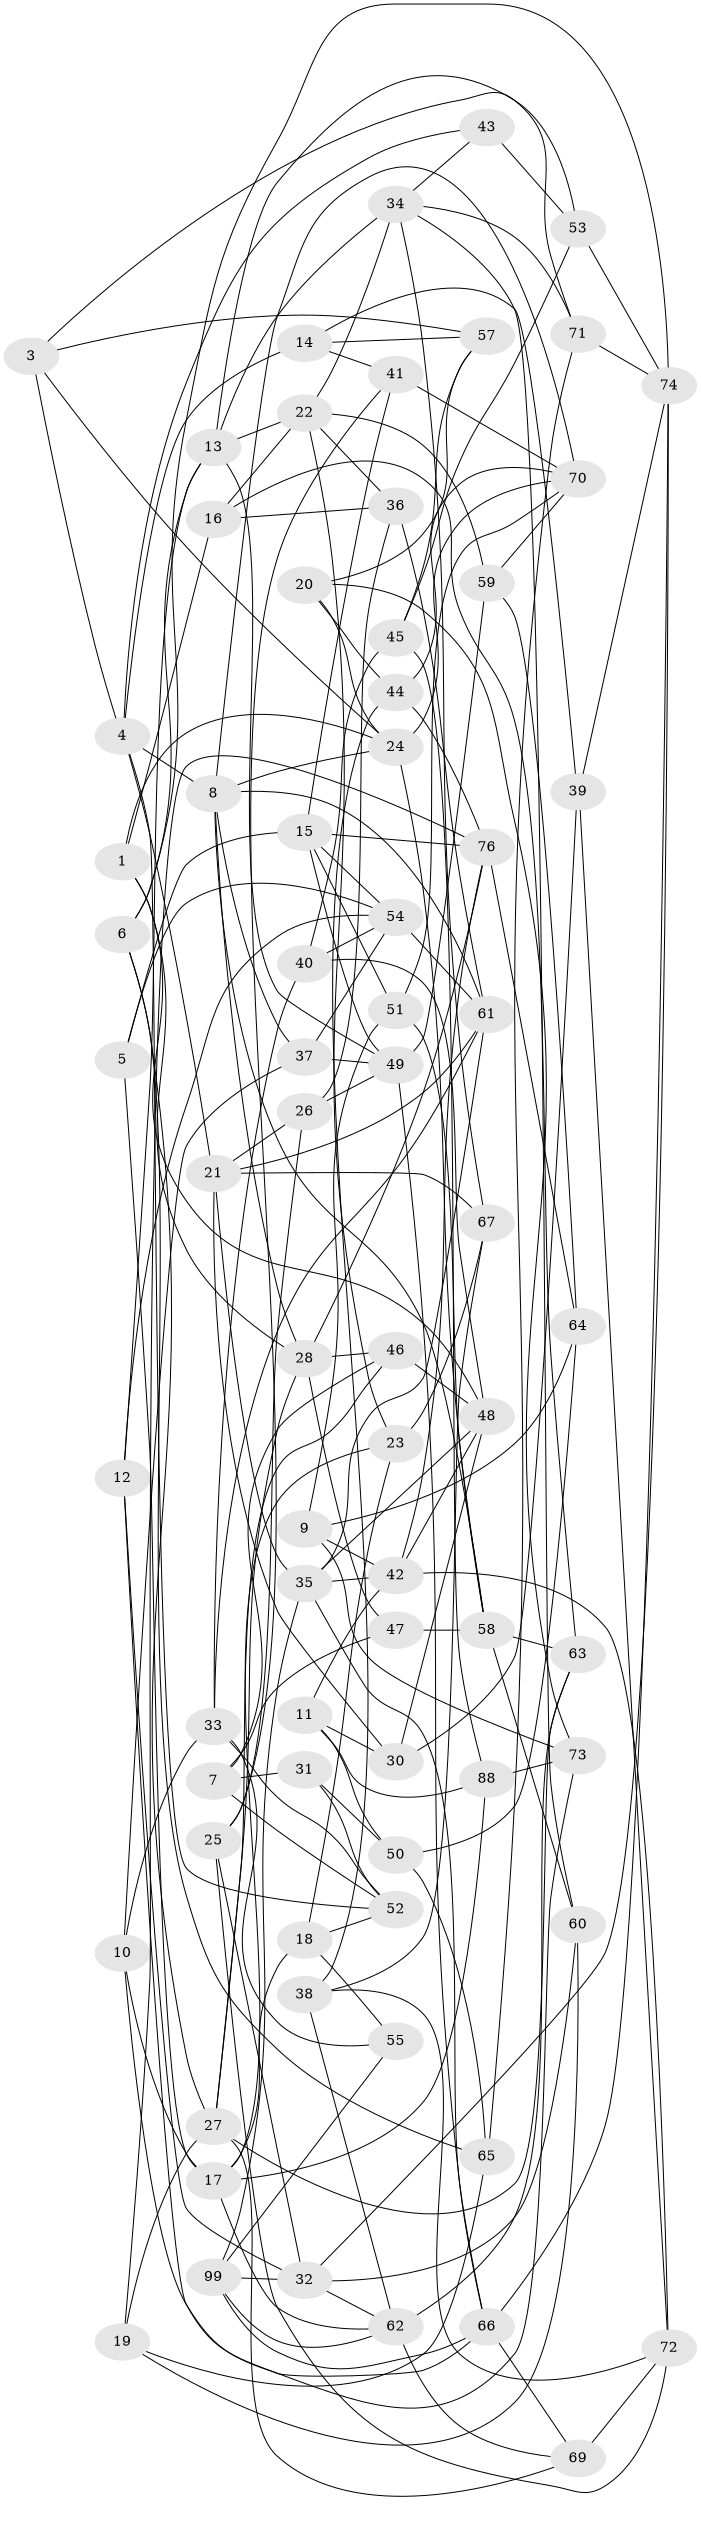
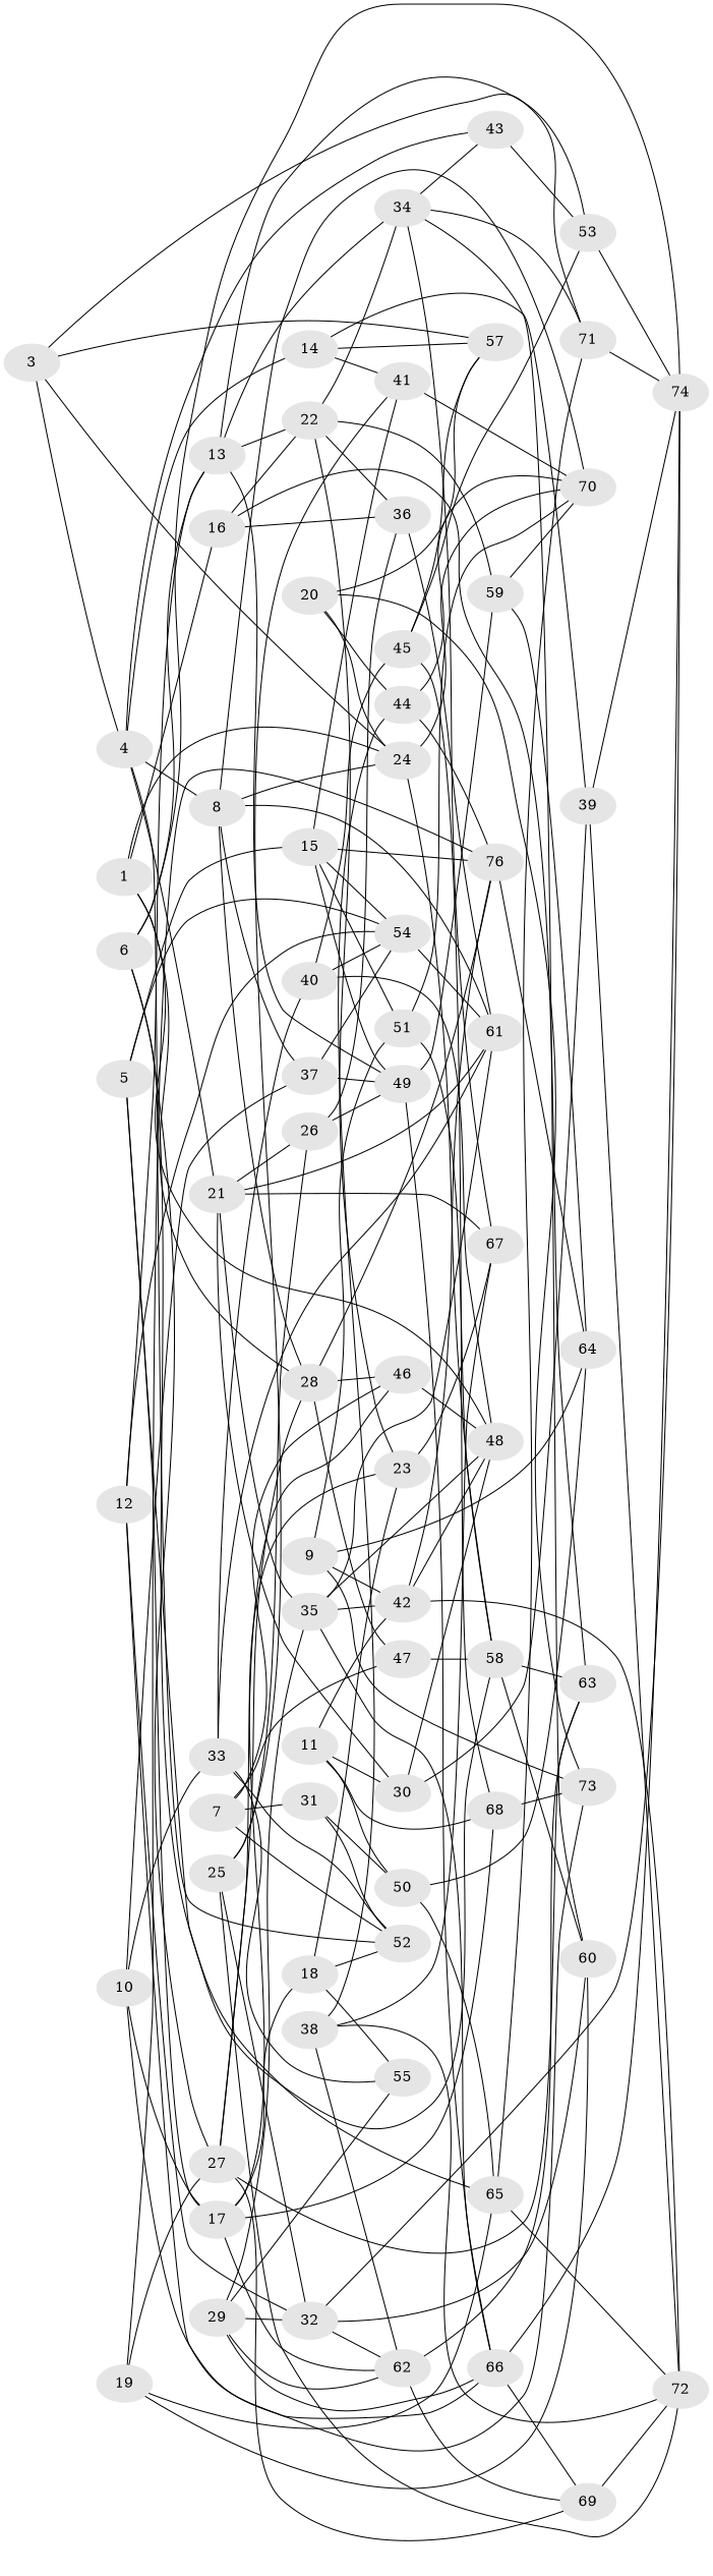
  graph {
    rankdir=LR
    node [color=gray90 style=filled]
    edge [weight=1.0]
    1
    16
    24
    28
    48
    22
    36
    63
    58
    70
    47
    46
    n13 [label=76]
    43
    53
    3
    57
    4
    71
    8
    14
    21
    52
    74
    37
    61
    39
    41
    30
    26
    35
    67
    5
    15
    17
    54
    51
    49
-   68 [label=88]
+   68
    18
    23
    62
    60
    6
    13
    27
    65
    34
    69
    72
    7
    31
    50
    9
    42
    64
    73
    10
    33
    66
    55
    40
    11
    12
    32
    59
    19
    20
    44
    25
-   29 [label=99]
+   29
    45
    38
    1 -- 16
    1 -- 24
    1 -- 28
    1 -- 48
    16 -- 22
    16 -- 36
    16 -- 63
    24 -- 58
    24 -- 70
    28 -- 47
    28 -- 46
    28 -- n13
    22 -- 36
    22 -- 23
    22 -- 34
    22 -- 59
    36 -- 61
    58 -- 63
    58 -- 60
    47 -- 58
    46 -- 48
    n13 -- 64
    43 -- 53
    53 -- 74
    3 -- 24
    3 -- 57
    3 -- 4
    3 -- 71
    4 -- 43
    4 -- 8
    4 -- 14
    4 -- 21
    4 -- 52
    71 -- 74
    8 -- 24
    8 -- 28
    8 -- 70
    8 -- 37
    8 -- 61
    14 -- 57
    14 -- 39
    14 -- 41
    21 -- 61
    21 -- 30
    21 -- 26
    21 -- 35
    21 -- 67
    37 -- 54
    37 -- 49
    39 -- 74
    39 -- 72
    41 -- 70
    30 -- 48
    30 -- 39
    26 -- 36
    26 -- 49
    35 -- 48
    35 -- 61
    35 -- 42
    35 -- 66
-   8 -- 58
+   5 -- 58
    5 -- 15
    5 -- 17
    5 -- 54
    15 -- n13
    15 -- 41
    15 -- 54
    15 -- 51
    15 -- 49
    17 -- 68
    17 -- 18
    17 -- 23
    17 -- 62
    54 -- 61
    51 -- 58
    51 -- 70
    49 -- 66
    49 -- 59
    68 -- 73
    18 -- 52
    18 -- 23
    18 -- 55
    23 -- 67
    62 -- 63
    62 -- 69
    6 -- 74
    6 -- 13
    6 -- 27
    6 -- 65
    13 -- 22
    13 -- 53
    13 -- 49
    13 -- 34
    27 -- 28
    27 -- 63
    27 -- 46
    27 -- 69
    65 -- 71
+   65 -- 72
    34 -- 43
    34 -- 71
    34 -- 67
    34 -- 60
    69 -- 72
    7 -- 47
    7 -- 46
    7 -- 52
    7 -- 31
    31 -- 52
    31 -- 50 [weight=2.0]
    50 -- 65 [weight=2.0]
    50 -- 64
    9 -- 51
    9 -- 42
    9 -- 64
    9 -- 73
    42 -- 48
    42 -- n13
    42 -- 72
    10 -- 37
    10 -- 17
    10 -- 33
    10 -- 66
    33 -- 52 [weight=2.0]
    33 -- 61
    33 -- 55
    33 -- 40
    66 -- 74
    66 -- 69
    40 -- 48
    40 -- 54
    40 -- 45
    11 -- 30
    11 -- 68
    11 -- 50
    11 -- 42
    12 -- 54
    12 -- 13
    12 -- 73
    12 -- 32
    32 -- 74
    32 -- 62
    32 -- 60
    59 -- 70
    59 -- 64
    19 -- n13
    19 -- 60
    19 -- 27
    19 -- 65
    20 -- 24
    20 -- 57
    20 -- 73
    20 -- 44
    44 -- 70
    44 -- n13
    25 -- 41
    25 -- 26
    25 -- 72
    25 -- 32
    29 -- 35
    29 -- 62
    29 -- 66
    29 -- 55 [weight=2.0]
    29 -- 32
    45 -- 53
    45 -- 57
    45 -- 68
    38 -- 67
    38 -- 62
    38 -- 72
    38 -- 44
  }
